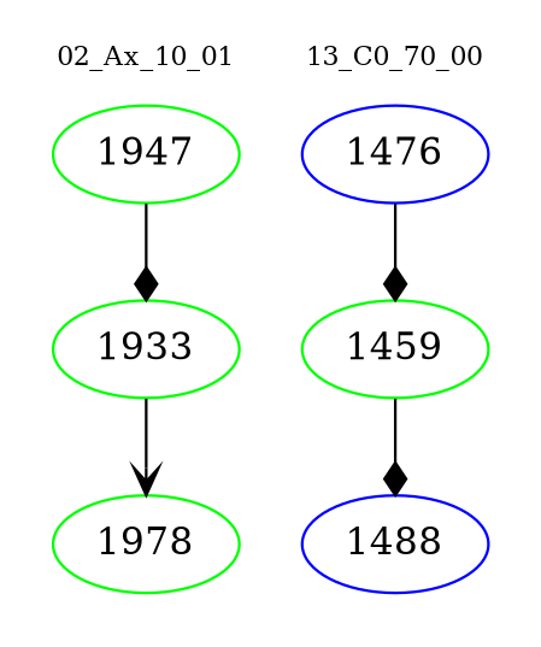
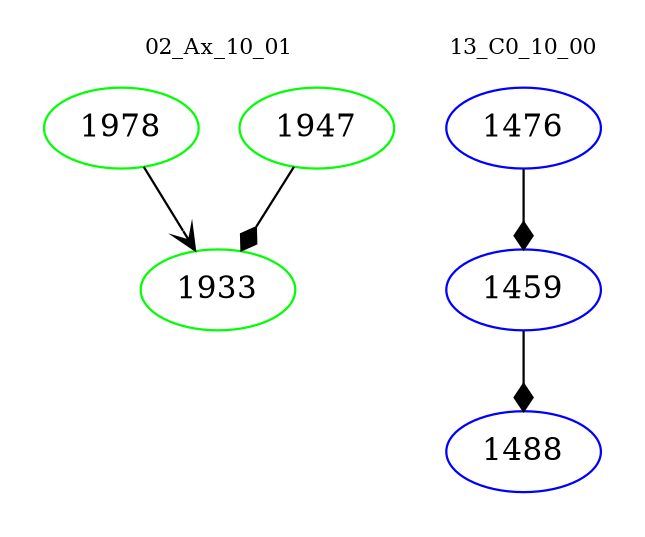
  digraph {
    node [color=green]
    edge [arrowhead=diamond color=black]
    n1 [label=1947]
    n2 [label=1933]
    n3 [label=1978]
    n4 [color=blue label=1476]
-   n5 [label=1459]
+   n5 [color=blue label=1459]
    n6 [color=blue label=1488]
    subgraph cluster_1 {
      color=white
      fontsize=10
      label="02_Ax_10_01"
      n1
      n2
      n3
    }
    subgraph cluster_2 {
      color=white
      fontsize=10
-     label="13_C0_70_00"
+     label="13_C0_10_00"
      n4
      n5
      n6
    }
    n1 -> n2
-   n2 -> n3 [arrowhead=vee]
+   n3 -> n2 [arrowhead=vee]
    n4 -> n5
    n5 -> n6
  }
